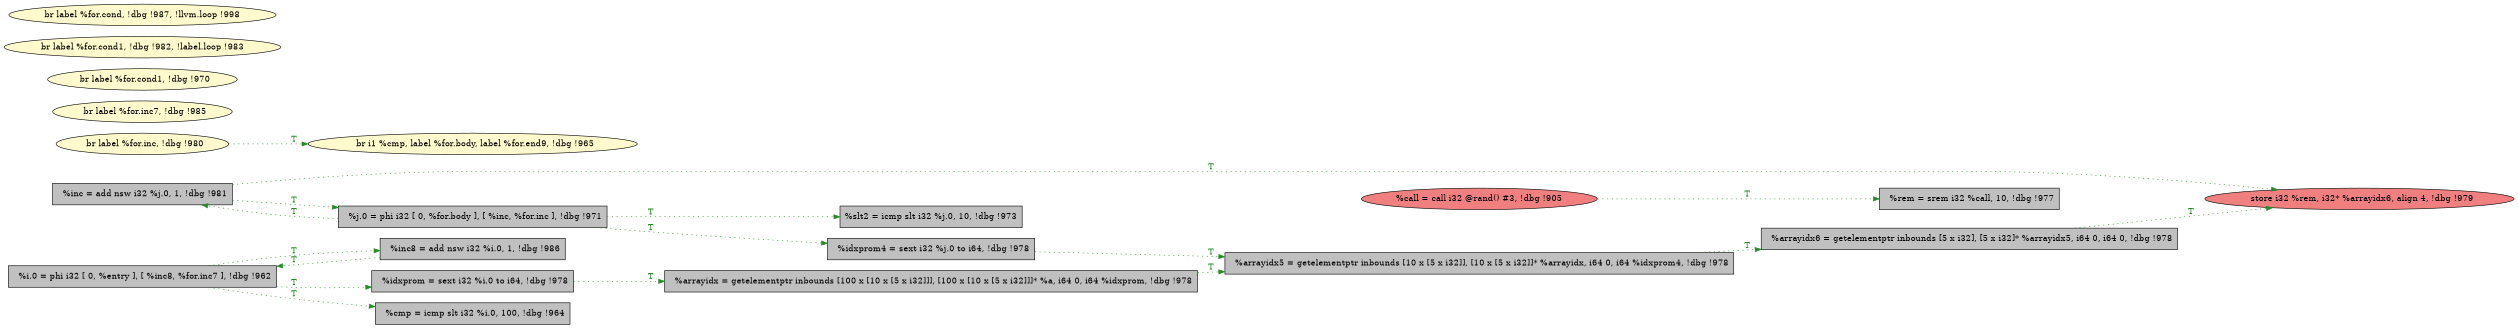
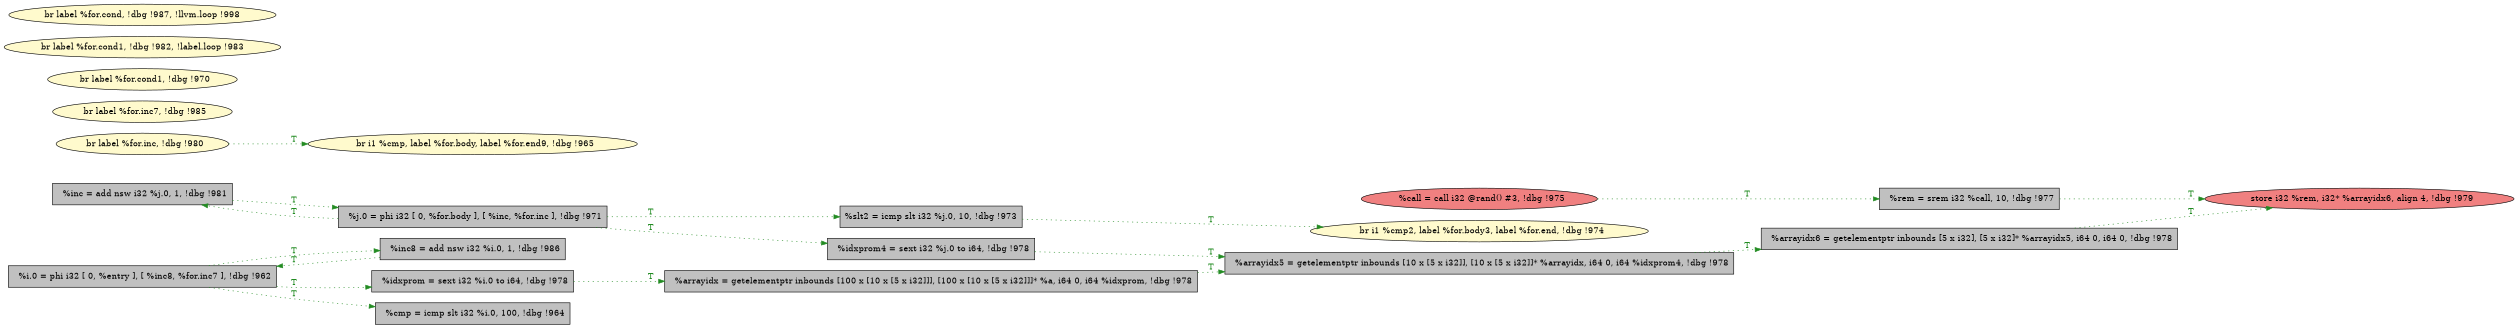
  digraph {
    rankdir=LR
    node [fillcolor=grey shape=rectangle style=filled]
    edge [color=forestgreen fontcolor=forestgreen style=dotted]
    n1 [label="  %idxprom4 = sext i32 %j.0 to i64, !dbg !978"]
    n2 [label="  %arrayidx5 = getelementptr inbounds [10 x [5 x i32]], [10 x [5 x i32]]* %arrayidx, i64 0, i64 %idxprom4, !dbg !978"]
    n3 [label="  %arrayidx6 = getelementptr inbounds [5 x i32], [5 x i32]* %arrayidx5, i64 0, i64 0, !dbg !978"]
    n4 [fillcolor=lightcoral label="  store i32 %rem, i32* %arrayidx6, align 4, !dbg !979" shape=ellipse]
    n5 [label="  %rem = srem i32 %call, 10, !dbg !977"]
    n6 [label="  %inc = add nsw i32 %j.0, 1, !dbg !981"]
    n7 [label="  %j.0 = phi i32 [ 0, %for.body ], [ %inc, %for.inc ], !dbg !971"]
    n8 [label="%slt2 = icmp slt i32 %j.0, 10, !dbg !973"]
+   n9 [fillcolor=lemonchiffon label="  br i1 %cmp2, label %for.body3, label %for.end, !dbg !974" shape=ellipse]
    n10 [label="  %inc8 = add nsw i32 %i.0, 1, !dbg !986"]
    n11 [label="  %i.0 = phi i32 [ 0, %entry ], [ %inc8, %for.inc7 ], !dbg !962"]
    n12 [label="  %idxprom = sext i32 %i.0 to i64, !dbg !978"]
    n13 [label="  %cmp = icmp slt i32 %i.0, 100, !dbg !964"]
    n14 [label="  %arrayidx = getelementptr inbounds [100 x [10 x [5 x i32]]], [100 x [10 x [5 x i32]]]* %a, i64 0, i64 %idxprom, !dbg !978"]
    n15 [fillcolor=lemonchiffon label="  br label %for.inc, !dbg !980" shape=ellipse]
    n16 [fillcolor=lemonchiffon label="  br i1 %cmp, label %for.body, label %for.end9, !dbg !965" shape=ellipse]
    n17 [fillcolor=lemonchiffon label="  br label %for.inc7, !dbg !985" shape=ellipse]
    n18 [fillcolor=lemonchiffon label="  br label %for.cond1, !dbg !970" shape=ellipse]
    n19 [fillcolor=lemonchiffon label="br label %for.cond1, !dbg !982, !label.loop !983" shape=ellipse]
-   n20 [fillcolor=lightcoral label="%call = call i32 @rand() #3, !dbg !905" shape=ellipse]
+   n20 [fillcolor=lightcoral label="  %call = call i32 @rand() #3, !dbg !975" shape=ellipse]
    n21 [fillcolor=lemonchiffon label="br label %for.cond, !dbg !987, !llvm.loop !998" shape=ellipse]
    n1 -> n2 [label=T]
    n2 -> n3 [label=T]
    n3 -> n4 [label=T]
-   n6 -> n4 [label=T]
+   n5 -> n4 [label=T]
    n6 -> n7 [label=T]
    n7 -> n1 [label=T]
    n7 -> n6 [label=T]
    n7 -> n8 [label=T]
+   n8 -> n9 [label=T]
    n10 -> n11 [label=T]
    n11 -> n10 [label=T]
    n11 -> n12 [label=T]
    n11 -> n13 [label=T]
    n12 -> n14 [label=T]
    n14 -> n2 [label=T]
    n15 -> n16 [label=T]
    n20 -> n5 [label=T]
  }
